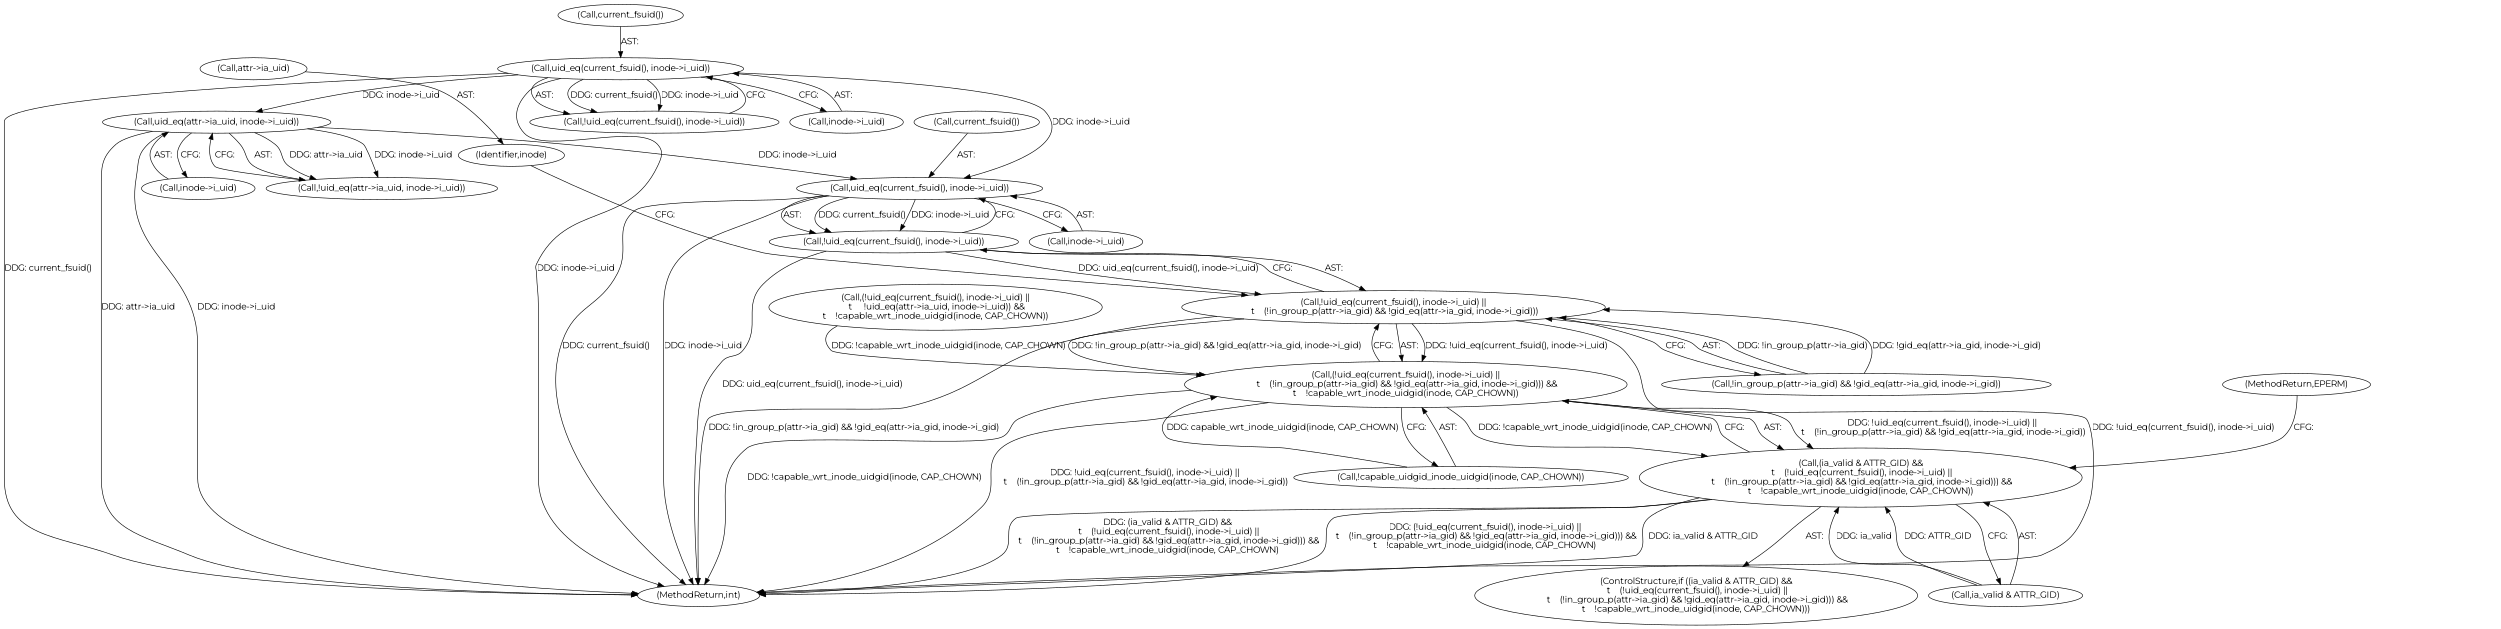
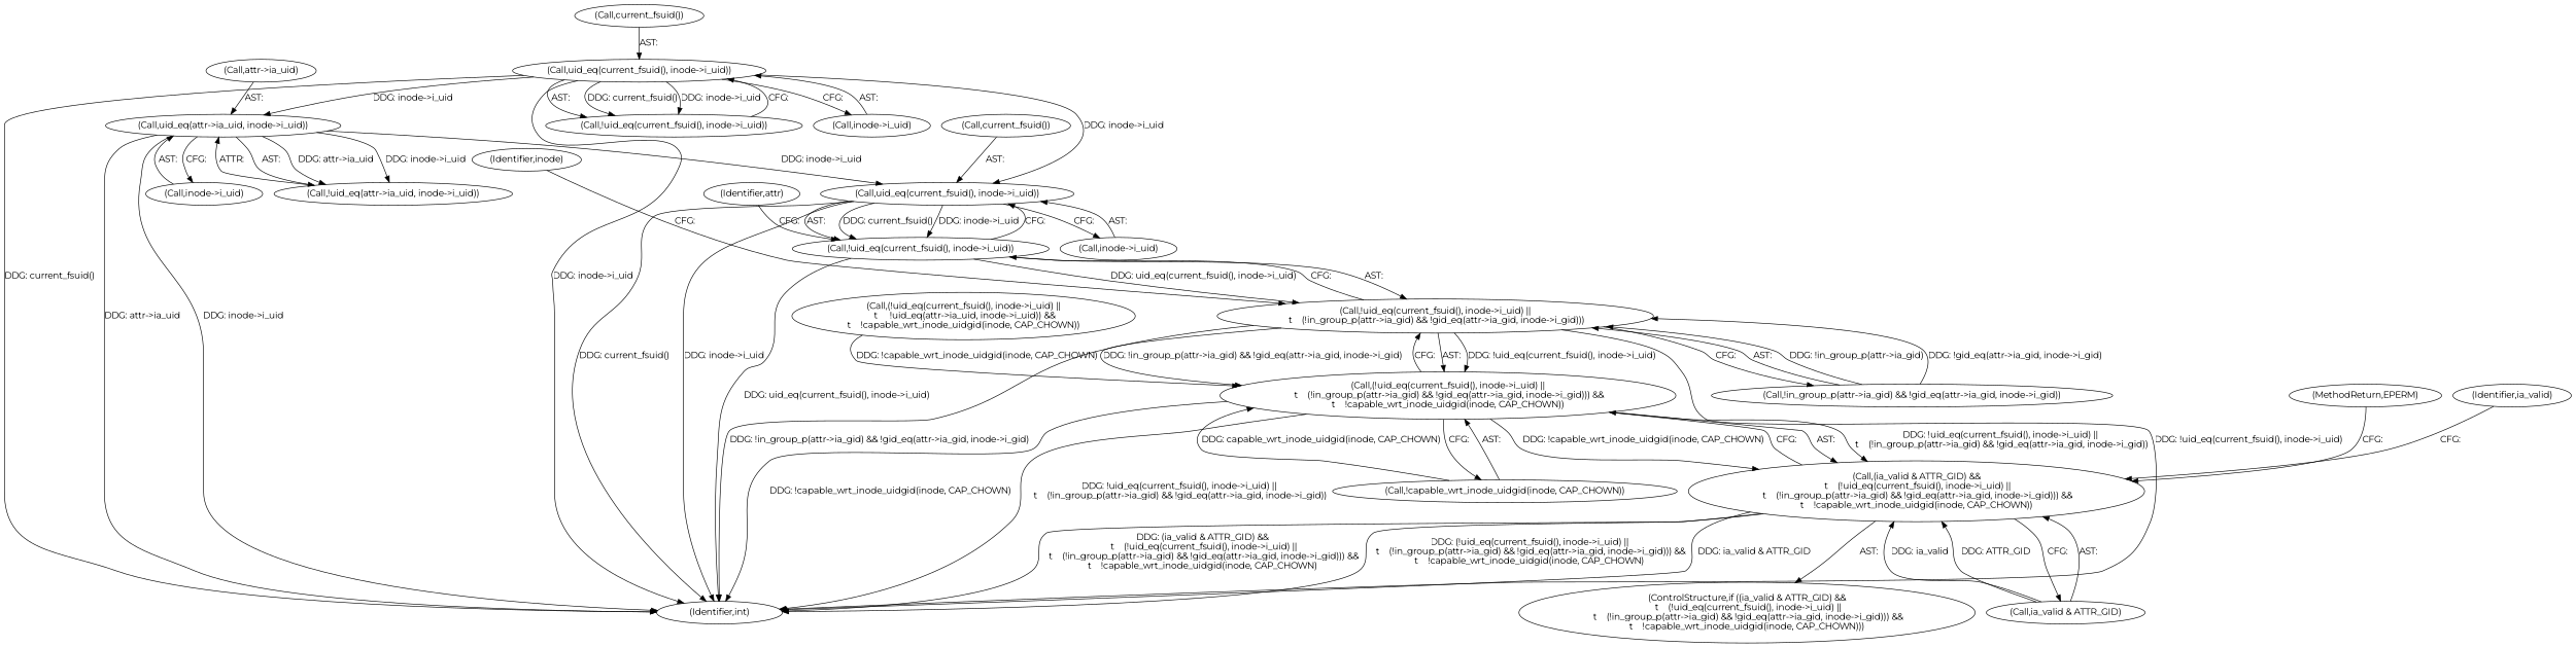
  digraph {
    fontname=Montserrat
    node [fontname=Montserrat]
    edge [fontname=Montserrat]
    n1 [label="(Call,uid_eq(current_fsuid(), inode->i_uid))"]
    n2 [label="(Call,!uid_eq(current_fsuid(), inode->i_uid))"]
    n3 [label="(Call,inode->i_uid)"]
-   n4 [label="(MethodReturn,int)"]
+   n4 [label="(Identifier,int)"]
    n5 [label="(Call,!uid_eq(current_fsuid(), inode->i_uid) ||\n \t    (!in_group_p(attr->ia_gid) && !gid_eq(attr->ia_gid, inode->i_gid)))"]
    n6 [label="(Call,uid_eq(attr->ia_uid, inode->i_uid))"]
    n7 [label="(Call,!uid_eq(attr->ia_uid, inode->i_uid))"]
    n8 [label="(Call,inode->i_uid)"]
    n9 [label="(Call,uid_eq(current_fsuid(), inode->i_uid))"]
    n10 [label="(Call,!uid_eq(current_fsuid(), inode->i_uid))"]
    n11 [label="(Call,inode->i_uid)"]
    n12 [label="(Call,(!uid_eq(current_fsuid(), inode->i_uid) ||\n \t    (!in_group_p(attr->ia_gid) && !gid_eq(attr->ia_gid, inode->i_gid))) &&\n\t    !capable_wrt_inode_uidgid(inode, CAP_CHOWN))"]
    n13 [label="(Call,!in_group_p(attr->ia_gid) && !gid_eq(attr->ia_gid, inode->i_gid))"]
    n14 [label="(Call,(ia_valid & ATTR_GID) &&\n \t    (!uid_eq(current_fsuid(), inode->i_uid) ||\n \t    (!in_group_p(attr->ia_gid) && !gid_eq(attr->ia_gid, inode->i_gid))) &&\n\t    !capable_wrt_inode_uidgid(inode, CAP_CHOWN))"]
-   n15 [label="(Call,!capable_uidgid_inode_uidgid(inode, CAP_CHOWN))"]
+   n15 [label="(Call,!capable_wrt_inode_uidgid(inode, CAP_CHOWN))"]
    n16 [label="(Call,ia_valid & ATTR_GID)"]
    n17 [label="(ControlStructure,if ((ia_valid & ATTR_GID) &&\n \t    (!uid_eq(current_fsuid(), inode->i_uid) ||\n \t    (!in_group_p(attr->ia_gid) && !gid_eq(attr->ia_gid, inode->i_gid))) &&\n\t    !capable_wrt_inode_uidgid(inode, CAP_CHOWN)))"]
    n18 [label="(Identifier,inode)"]
    n19 [label="(Call,(!uid_eq(current_fsuid(), inode->i_uid) ||\n \t     !uid_eq(attr->ia_uid, inode->i_uid)) &&\n\t    !capable_wrt_inode_uidgid(inode, CAP_CHOWN))"]
    n20 [label="(Call,attr->ia_uid)"]
    n21 [label="(MethodReturn,EPERM)"]
    n22 [label="(Call,current_fsuid())"]
    n23 [label="(Call,current_fsuid())"]
+   n24 [label="(Identifier,attr)"]
+   n25 [label="(Identifier,ia_valid)"]
    n1 -> n2 [label="AST: "]
    n1 -> n2 [label="DDG: current_fsuid()"]
    n1 -> n2 [label="DDG: inode->i_uid"]
    n1 -> n3 [label="CFG: "]
    n1 -> n4 [label="DDG: inode->i_uid"]
    n1 -> n4 [label="DDG: current_fsuid()"]
    n2 -> n1 [label="CFG: "]
    n2 -> n4 [label="DDG: uid_eq(current_fsuid(), inode->i_uid)"]
    n2 -> n5 [label="AST: "]
    n2 -> n5 [label="DDG: uid_eq(current_fsuid(), inode->i_uid)"]
    n3 -> n1 [label="AST: "]
    n5 -> n2 [label="CFG: "]
    n5 -> n4 [label="DDG: !in_group_p(attr->ia_gid) && !gid_eq(attr->ia_gid, inode->i_gid)"]
    n5 -> n4 [label="DDG: !uid_eq(current_fsuid(), inode->i_uid)"]
    n5 -> n12 [label="AST: "]
    n5 -> n12 [label="DDG: !uid_eq(current_fsuid(), inode->i_uid)"]
    n5 -> n12 [label="DDG: !in_group_p(attr->ia_gid) && !gid_eq(attr->ia_gid, inode->i_gid)"]
    n5 -> n13 [label="CFG: "]
    n6 -> n1 [label="DDG: inode->i_uid"]
    n6 -> n4 [label="DDG: attr->ia_uid"]
    n6 -> n4 [label="DDG: inode->i_uid"]
    n6 -> n7 [label="AST: "]
    n6 -> n7 [label="DDG: attr->ia_uid"]
    n6 -> n7 [label="DDG: inode->i_uid"]
    n6 -> n8 [label="CFG: "]
-   n7 -> n6 [label="CFG: "]
+   n7 -> n6 [label="ATTR: "]
    n8 -> n6 [label="AST: "]
    n9 -> n1 [label="DDG: inode->i_uid"]
    n9 -> n4 [label="DDG: current_fsuid()"]
    n9 -> n4 [label="DDG: inode->i_uid"]
    n9 -> n6 [label="DDG: inode->i_uid"]
    n9 -> n10 [label="AST: "]
    n9 -> n10 [label="DDG: current_fsuid()"]
    n9 -> n10 [label="DDG: inode->i_uid"]
    n9 -> n11 [label="CFG: "]
    n10 -> n9 [label="CFG: "]
    n11 -> n9 [label="AST: "]
    n12 -> n4 [label="DDG: !capable_wrt_inode_uidgid(inode, CAP_CHOWN)"]
    n12 -> n4 [label="DDG: !uid_eq(current_fsuid(), inode->i_uid) ||\n \t    (!in_group_p(attr->ia_gid) && !gid_eq(attr->ia_gid, inode->i_gid))"]
    n12 -> n5 [label="CFG: "]
    n12 -> n14 [label="AST: "]
    n12 -> n14 [label="DDG: !uid_eq(current_fsuid(), inode->i_uid) ||\n \t    (!in_group_p(attr->ia_gid) && !gid_eq(attr->ia_gid, inode->i_gid))"]
    n12 -> n14 [label="DDG: !capable_wrt_inode_uidgid(inode, CAP_CHOWN)"]
    n12 -> n15 [label="CFG: "]
    n13 -> n5 [label="AST: "]
    n13 -> n5 [label="DDG: !in_group_p(attr->ia_gid)"]
    n13 -> n5 [label="DDG: !gid_eq(attr->ia_gid, inode->i_gid)"]
    n14 -> n4 [label="DDG: (ia_valid & ATTR_GID) &&\n \t    (!uid_eq(current_fsuid(), inode->i_uid) ||\n \t    (!in_group_p(attr->ia_gid) && !gid_eq(attr->ia_gid, inode->i_gid))) &&\n\t    !capable_wrt_inode_uidgid(inode, CAP_CHOWN)"]
    n14 -> n4 [label="DDG: (!uid_eq(current_fsuid(), inode->i_uid) ||\n \t    (!in_group_p(attr->ia_gid) && !gid_eq(attr->ia_gid, inode->i_gid))) &&\n\t    !capable_wrt_inode_uidgid(inode, CAP_CHOWN)"]
    n14 -> n4 [label="DDG: ia_valid & ATTR_GID"]
    n14 -> n12 [label="CFG: "]
    n14 -> n16 [label="CFG: "]
    n14 -> n17 [label="AST: "]
    n15 -> n12 [label="AST: "]
    n15 -> n12 [label="DDG: capable_wrt_inode_uidgid(inode, CAP_CHOWN)"]
    n16 -> n14 [label="AST: "]
    n16 -> n14 [label="DDG: ia_valid"]
    n16 -> n14 [label="DDG: ATTR_GID"]
    n18 -> n5 [label="CFG: "]
    n19 -> n12 [label="DDG: !capable_wrt_inode_uidgid(inode, CAP_CHOWN)"]
-   n20 -> n18 [label="AST: "]
+   n20 -> n6 [label="AST: "]
    n21 -> n14 [label="CFG: "]
    n22 -> n1 [label="AST: "]
    n23 -> n9 [label="AST: "]
+   n24 -> n2 [label="CFG: "]
+   n25 -> n14 [label="CFG: "]
  }
